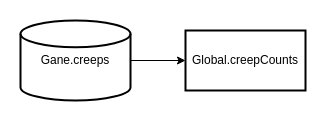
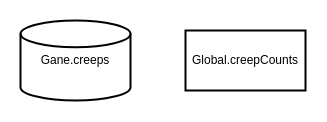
  <mxCell id="0" />
  <mxCell id="1" parent="0" />
- <mxCell id="2" value="" style="edgeStyle=none;html=1;" parent="1" source="3" target="4" edge="1"><mxGeometry relative="1" as="geometry" /></mxCell>
  <mxCell id="3" value="Gane.creeps&lt;br&gt;" style="strokeWidth=2;html=1;shape=mxgraph.flowchart.database;whiteSpace=wrap;" parent="1" vertex="1"><mxGeometry x="20" y="20" width="110" height="80" as="geometry" /></mxCell>
  <mxCell id="4" value="Global.creepCounts" style="whiteSpace=wrap;html=1;strokeWidth=2;" parent="1" vertex="1"><mxGeometry x="185" y="30" width="120" height="60" as="geometry" /></mxCell>
